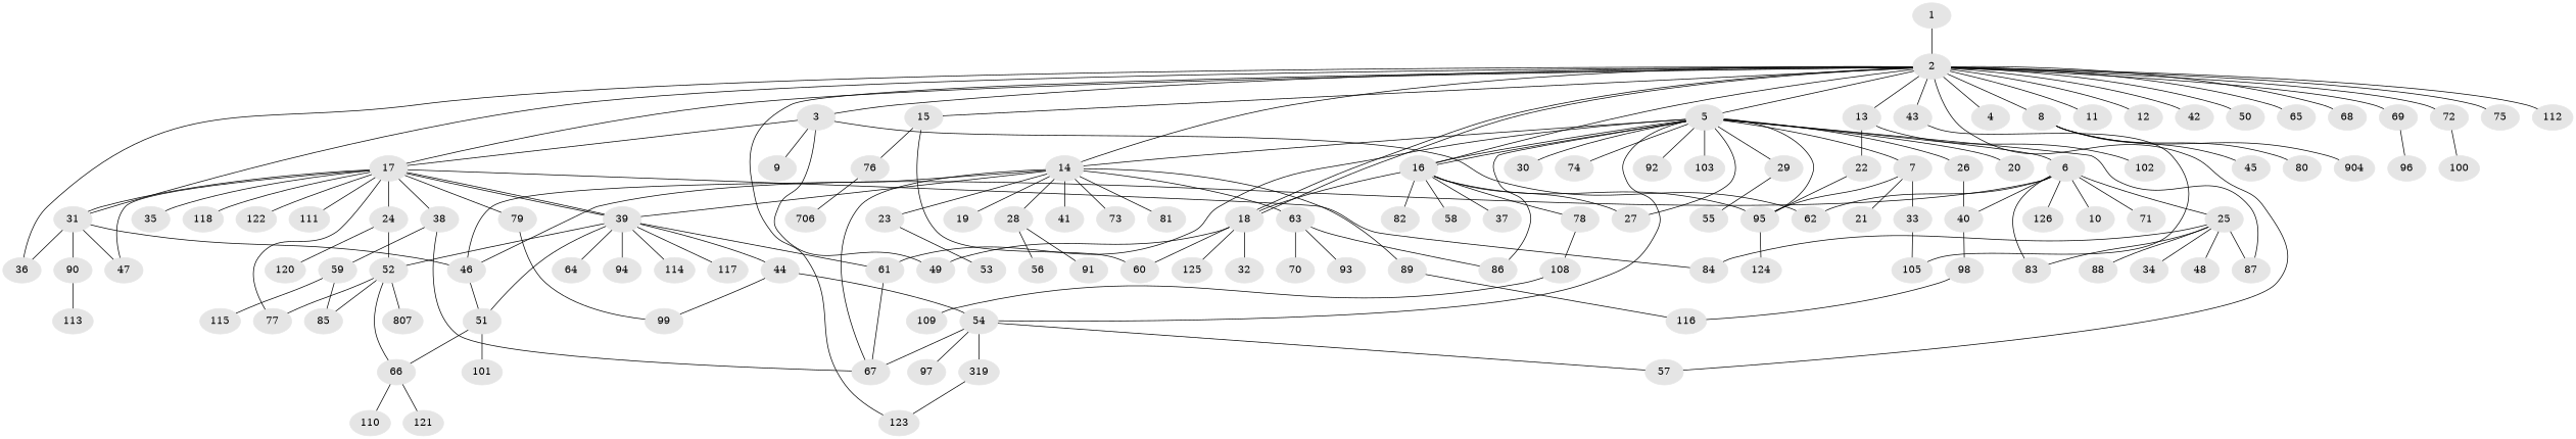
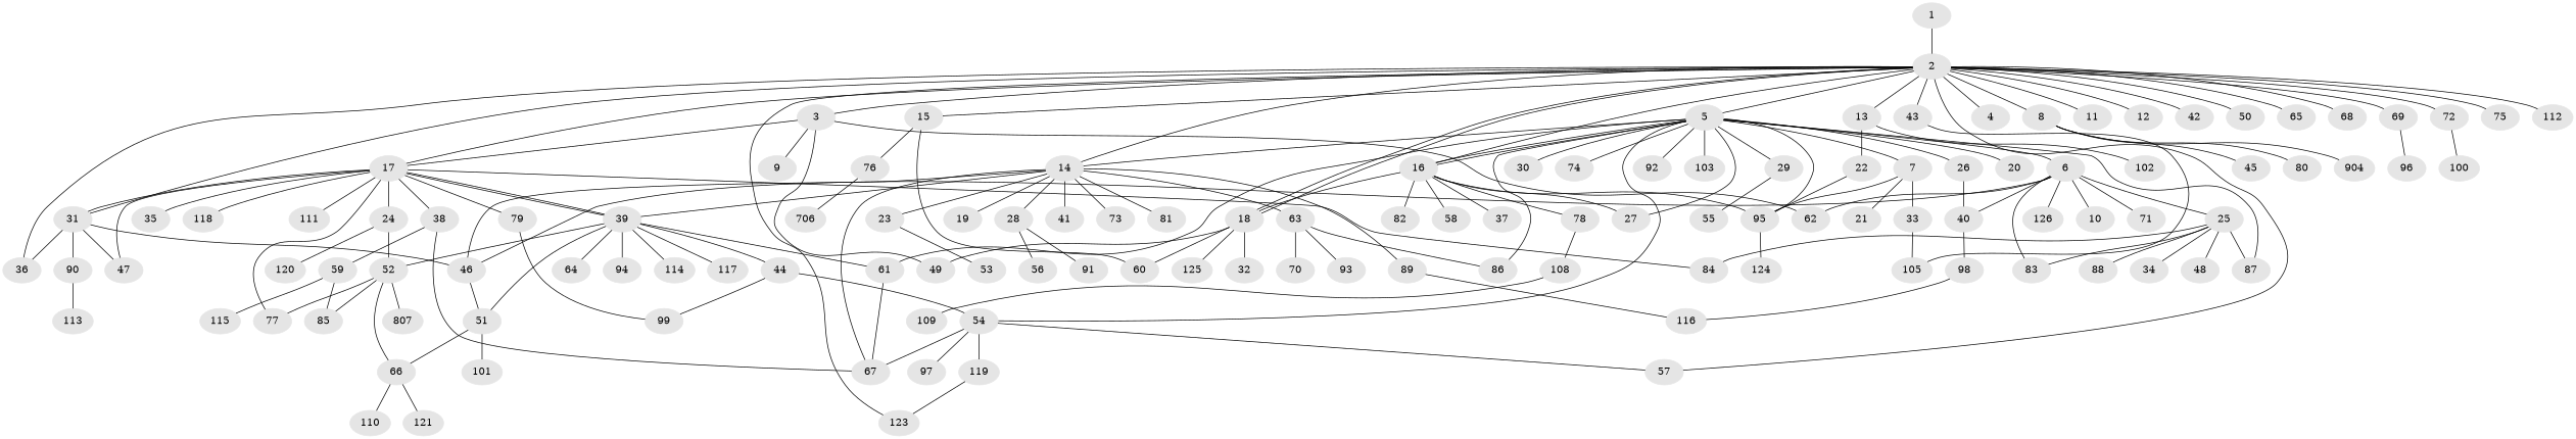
  graph {
    node [color=gray90 style=filled]
    1
    2
    3
    4
    5
    8
    11
    12
    13
    14
    15
    16
    17
    18
    31
    36
    42
    43
    50
    57
    65
    68
    69
    72
    75
    112
    123
    9
    49
    62
    6
    7
    20
    26
    27
    29
    30
    54
    61
    74
    86
    87
    92
    95
    103
    45
    80
    n48 [label=904]
    22
    102
    46
    19
    23
    28
    39
    41
    63
    67
    73
    81
    89
    60
    76
    37
    58
    78
    82
    24
    35
    38
    47
    77
    79
    84
    118
-   122
    111
    32
    125
    90
    105
    96
    100
    10
    25
    40
    71
    83
    126
    21
    33
    55
    97
-   119 [label=319]
+   119
    124
    34
    48
    88
    98
    51
    53
    56
    91
    52
    44
    64
    94
    114
    117
    70
    93
    116
    n113 [label=706]
    108
    120
    59
    99
    66
    85
    n120 [label=807]
    113
    115
    101
    110
    121
    109
    1 -- 2
    2 -- 3
    2 -- 4
    2 -- 5
    2 -- 8
    2 -- 11
    2 -- 12
    2 -- 13
    2 -- 14
    2 -- 15
    2 -- 16
    2 -- 17
    2 -- 18
    2 -- 18
    2 -- 31
    2 -- 36
    2 -- 42
    2 -- 43
    2 -- 50
    2 -- 57
    2 -- 65
    2 -- 68
    2 -- 69
    2 -- 72
    2 -- 75
    2 -- 112
    2 -- 123
    3 -- 17
    3 -- 9
    3 -- 49
    3 -- 62
    5 -- 14
    5 -- 16
    5 -- 16
    5 -- 6
    5 -- 7
    5 -- 20
    5 -- 26
    5 -- 27
    5 -- 29
    5 -- 30
    5 -- 54
    5 -- 61
    5 -- 74
    5 -- 86
    5 -- 87
    5 -- 92
    5 -- 95
    5 -- 103
    8 -- 45
    8 -- 80
    8 -- n48
    13 -- 22
    13 -- 102
    14 -- 46
    14 -- 19
    14 -- 23
    14 -- 28
    14 -- 39
    14 -- 41
    14 -- 63
    14 -- 67
    14 -- 73
    14 -- 81
    14 -- 89
    15 -- 60
    15 -- 76
    16 -- 18
    16 -- 27
    16 -- 95
    16 -- 37
    16 -- 58
    16 -- 78
    16 -- 82
    17 -- 31
    17 -- 39
    17 -- 39
    17 -- 24
    17 -- 35
    17 -- 38
    17 -- 47
    17 -- 77
    17 -- 79
    17 -- 84
    17 -- 118
-   17 -- 122
    17 -- 111
    18 -- 49
    18 -- 60
    18 -- 32
    18 -- 125
    31 -- 36
    31 -- 46
    31 -- 47
    31 -- 90
    43 -- 105
    69 -- 96
    72 -- 100
    6 -- 62
    6 -- 46
    6 -- 10
    6 -- 25
    6 -- 40
    6 -- 71
    6 -- 83
    6 -- 126
    7 -- 95
    7 -- 21
    7 -- 33
    26 -- 40
    29 -- 55
    54 -- 57
    54 -- 67
    54 -- 97
    54 -- 119
    61 -- 67
    95 -- 124
    22 -- 95
    46 -- 51
    23 -- 53
    28 -- 56
    28 -- 91
    39 -- 61
    39 -- 51
    39 -- 52
    39 -- 44
    39 -- 64
    39 -- 94
    39 -- 114
    39 -- 117
    63 -- 86
    63 -- 70
    63 -- 93
    89 -- 116
    76 -- n113
    78 -- 108
    24 -- 52
    24 -- 120
    38 -- 67
    38 -- 59
    79 -- 99
    90 -- 113
    25 -- 87
    25 -- 84
    25 -- 83
    25 -- 34
    25 -- 48
    25 -- 88
    40 -- 98
    33 -- 105
    119 -- 123
    98 -- 116
    51 -- 66
    51 -- 101
    52 -- 77
    52 -- 66
    52 -- 85
    52 -- n120
    44 -- 54
    44 -- 99
    108 -- 109
    59 -- 85
    59 -- 115
    66 -- 110
    66 -- 121
  }
